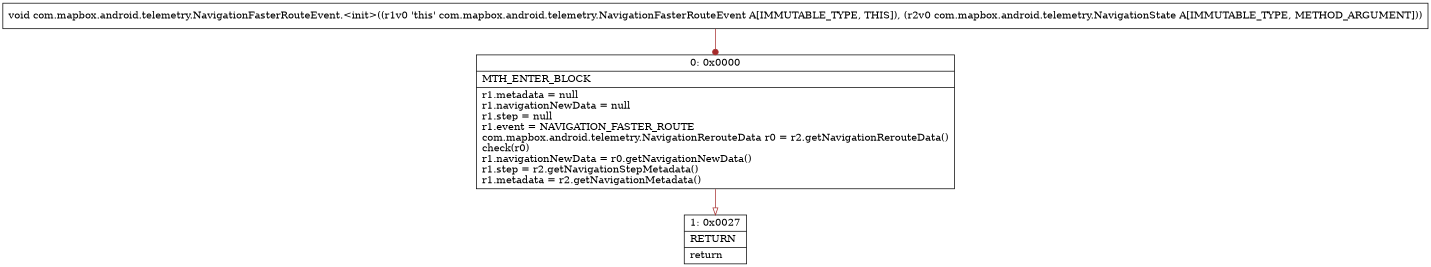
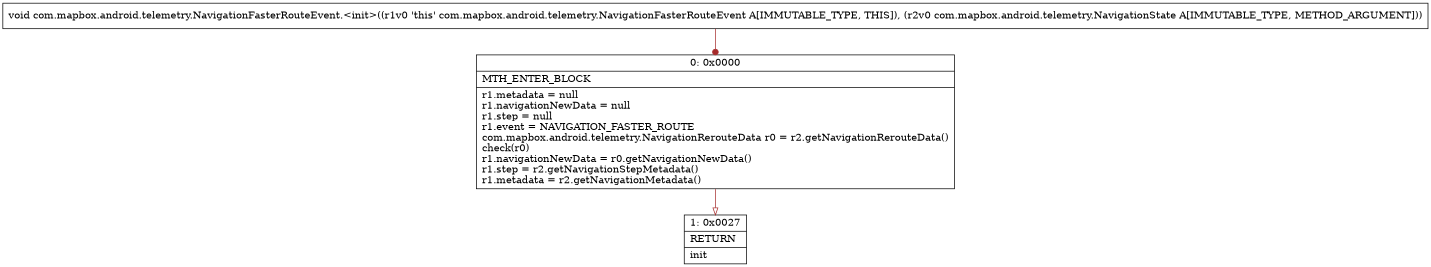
  digraph {
    node [shape=record]
    edge [color=brown style=solid]
    n1 [label="{0\:\ 0x0000|MTH_ENTER_BLOCK\l|r1.metadata = null\lr1.navigationNewData = null\lr1.step = null\lr1.event = NAVIGATION_FASTER_ROUTE\lcom.mapbox.android.telemetry.NavigationRerouteData r0 = r2.getNavigationRerouteData()\lcheck(r0)\lr1.navigationNewData = r0.getNavigationNewData()\lr1.step = r2.getNavigationStepMetadata()\lr1.metadata = r2.getNavigationMetadata()\l}"]
-   n2 [label="{1\:\ 0x0027|RETURN\l|return\l}"]
+   n2 [label="{1\:\ 0x0027|RETURN\l|init\l}"]
    n3 [label="{void com.mapbox.android.telemetry.NavigationFasterRouteEvent.\<init\>((r1v0 'this' com.mapbox.android.telemetry.NavigationFasterRouteEvent A[IMMUTABLE_TYPE, THIS]), (r2v0 com.mapbox.android.telemetry.NavigationState A[IMMUTABLE_TYPE, METHOD_ARGUMENT])) }"]
    n1 -> n2 [arrowhead=onormal]
    n3 -> n1 [arrowhead=dot]
  }
